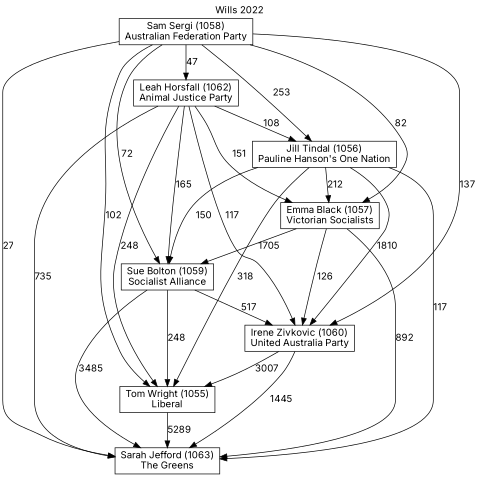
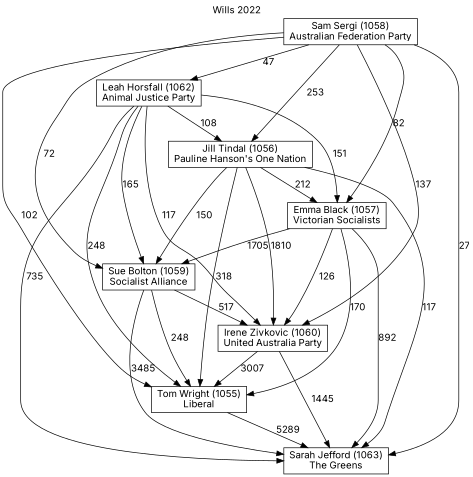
  digraph {
    fontname=Inter
    label="Wills 2022"
    labelloc=t
    mclimit=10
    node [fontname=Inter shape=box]
    edge [fontname=Inter]
    n1 [label="Emma Black (1057)\nVictorian Socialists"]
    n2 [label="Irene Zivkovic (1060)\nUnited Australia Party"]
    n3 [label="Tom Wright (1055)\nLiberal"]
    n4 [label="Sarah Jefford (1063)\nThe Greens"]
    n5 [label="Sue Bolton (1059)\nSocialist Alliance"]
    n6 [label="Sam Sergi (1058)\nAustralian Federation Party"]
    n7 [label="Jill Tindal (1056)\nPauline Hanson's One Nation"]
    n8 [label="Leah Horsfall (1062)\nAnimal Justice Party"]
    n1 -> n2 [label=126]
+   n1 -> n3 [label=170]
    n1 -> n4 [label=892]
    n1 -> n5 [label=1705]
    n2 -> n3 [label=3007]
    n2 -> n4 [label=1445]
    n3 -> n4 [label=5289]
    n5 -> n2 [label=517]
    n5 -> n3 [label=248]
    n5 -> n4 [label=3485]
    n6 -> n1 [label=82]
    n6 -> n2 [label=137]
    n6 -> n3 [label=102]
    n6 -> n4 [label=27]
    n6 -> n5 [label=72]
    n6 -> n7 [label=253]
    n6 -> n8 [label=47]
    n7 -> n1 [label=212]
    n7 -> n2 [label=1810]
    n7 -> n3 [label=318]
    n7 -> n4 [label=117]
    n7 -> n5 [label=150]
    n8 -> n1 [label=151]
    n8 -> n2 [label=117]
    n8 -> n3 [label=248]
    n8 -> n4 [label=735]
    n8 -> n5 [label=165]
    n8 -> n7 [label=108]
  }
